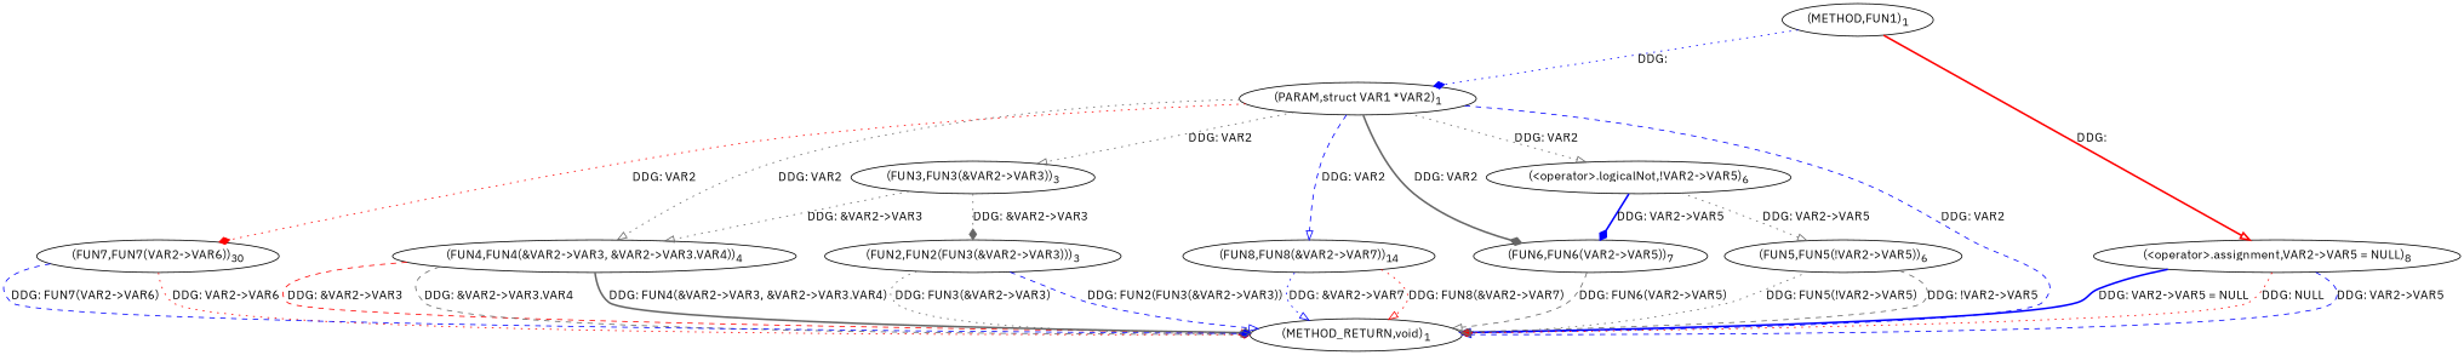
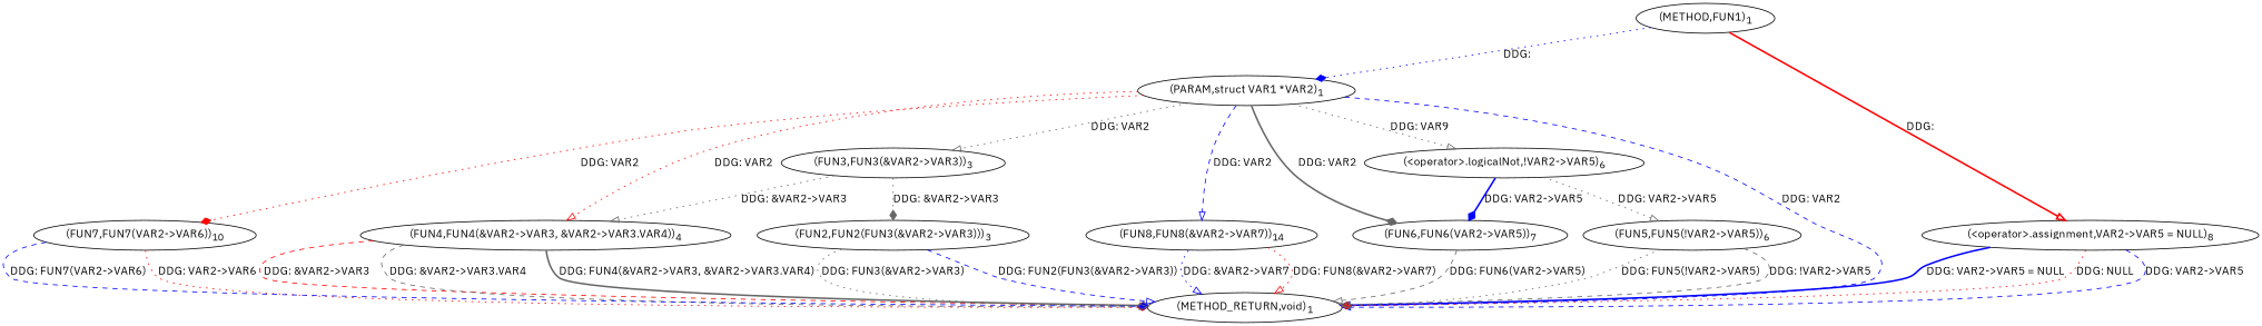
  digraph {
    fontname="IBM Plex Sans"
    node [fontname="IBM Plex Sans"]
    edge [arrowhead=onormal color=gray40 fontname="IBM Plex Sans" style=dotted]
    n1 [label=<(METHOD,FUN1)<SUB>1</SUB>>]
    n2 [label=<(PARAM,struct VAR1 *VAR2)<SUB>1</SUB>>]
    n3 [label=<(&lt;operator&gt;.assignment,VAR2-&gt;VAR5 = NULL)<SUB>8</SUB>>]
    n4 [label=<(METHOD_RETURN,void)<SUB>1</SUB>>]
    n5 [label=<(FUN4,FUN4(&amp;VAR2-&gt;VAR3, &amp;VAR2-&gt;VAR3.VAR4))<SUB>4</SUB>>]
    n6 [label=<(FUN6,FUN6(VAR2-&gt;VAR5))<SUB>7</SUB>>]
-   n7 [label=<(FUN7,FUN7(VAR2-&gt;VAR6))<SUB>30</SUB>>]
+   n7 [label=<(FUN7,FUN7(VAR2-&gt;VAR6))<SUB>10</SUB>>]
    n8 [label=<(FUN8,FUN8(&amp;VAR2-&gt;VAR7))<SUB>14</SUB>>]
    n9 [label=<(FUN3,FUN3(&amp;VAR2-&gt;VAR3))<SUB>3</SUB>>]
    n10 [label=<(&lt;operator&gt;.logicalNot,!VAR2-&gt;VAR5)<SUB>6</SUB>>]
    n11 [label=<(FUN2,FUN2(FUN3(&amp;VAR2-&gt;VAR3)))<SUB>3</SUB>>]
    n12 [label=<(FUN5,FUN5(!VAR2-&gt;VAR5))<SUB>6</SUB>>]
    n1 -> n2 [arrowhead=diamond color=blue label="DDG: "]
    n1 -> n3 [color=red label="DDG: " style=bold]
    n2 -> n4 [arrowhead=diamond color=blue label="DDG: VAR2" style=dashed]
-   n2 -> n5 [label="DDG: VAR2"]
+   n2 -> n5 [color=red label="DDG: VAR2"]
    n2 -> n6 [arrowhead=diamond label="DDG: VAR2" style=bold]
    n2 -> n7 [arrowhead=diamond color=red label="DDG: VAR2"]
    n2 -> n8 [color=blue label="DDG: VAR2" style=dashed]
    n2 -> n9 [label="DDG: VAR2"]
-   n2 -> n10 [label="DDG: VAR2"]
+   n2 -> n10 [label="DDG: VAR9"]
    n3 -> n4 [color=blue label="DDG: VAR2-&gt;VAR5" style=dashed]
    n3 -> n4 [color=blue label="DDG: VAR2-&gt;VAR5 = NULL" style=bold]
    n3 -> n4 [arrowhead=diamond color=red label="DDG: NULL"]
    n5 -> n4 [color=red label="DDG: &amp;VAR2-&gt;VAR3" style=dashed]
    n5 -> n4 [arrowhead=diamond label="DDG: &amp;VAR2-&gt;VAR3.VAR4" style=dashed]
    n5 -> n4 [arrowhead=diamond label="DDG: FUN4(&amp;VAR2-&gt;VAR3, &amp;VAR2-&gt;VAR3.VAR4)" style=bold]
    n6 -> n4 [label="DDG: FUN6(VAR2-&gt;VAR5)" style=dashed]
    n7 -> n4 [arrowhead=diamond color=red label="DDG: VAR2-&gt;VAR6"]
    n7 -> n4 [arrowhead=diamond color=blue label="DDG: FUN7(VAR2-&gt;VAR6)" style=dashed]
    n8 -> n4 [color=blue label="DDG: &amp;VAR2-&gt;VAR7"]
    n8 -> n4 [color=red label="DDG: FUN8(&amp;VAR2-&gt;VAR7)"]
    n9 -> n5 [label="DDG: &amp;VAR2-&gt;VAR3"]
    n9 -> n11 [arrowhead=diamond label="DDG: &amp;VAR2-&gt;VAR3"]
    n10 -> n6 [arrowhead=diamond color=blue label="DDG: VAR2-&gt;VAR5" style=bold]
    n10 -> n12 [label="DDG: VAR2-&gt;VAR5"]
    n11 -> n4 [label="DDG: FUN3(&amp;VAR2-&gt;VAR3)"]
    n11 -> n4 [color=blue label="DDG: FUN2(FUN3(&amp;VAR2-&gt;VAR3))" style=dashed]
    n12 -> n4 [label="DDG: !VAR2-&gt;VAR5" style=dashed]
    n12 -> n4 [label="DDG: FUN5(!VAR2-&gt;VAR5)"]
  }
